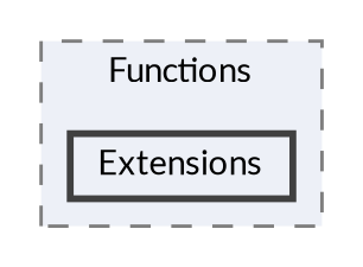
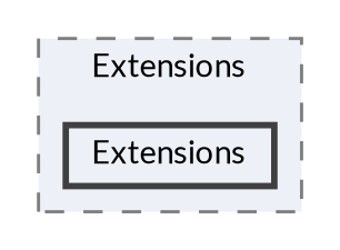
  digraph {
    compound=true
    fontname=Lato
    n1 [color=grey25 fillcolor="#edf0f7" fontname=Lato fontsize=10 height=0.2 label=Extensions shape=box style="filled,bold" width=0.4]
    subgraph cluster_1 {
      bgcolor="#edf0f7"
      fontsize=10
-     label=Functions
+     label=Extensions
      pencolor=grey50
      style="filled,dashed"
      n1
    }
  }
